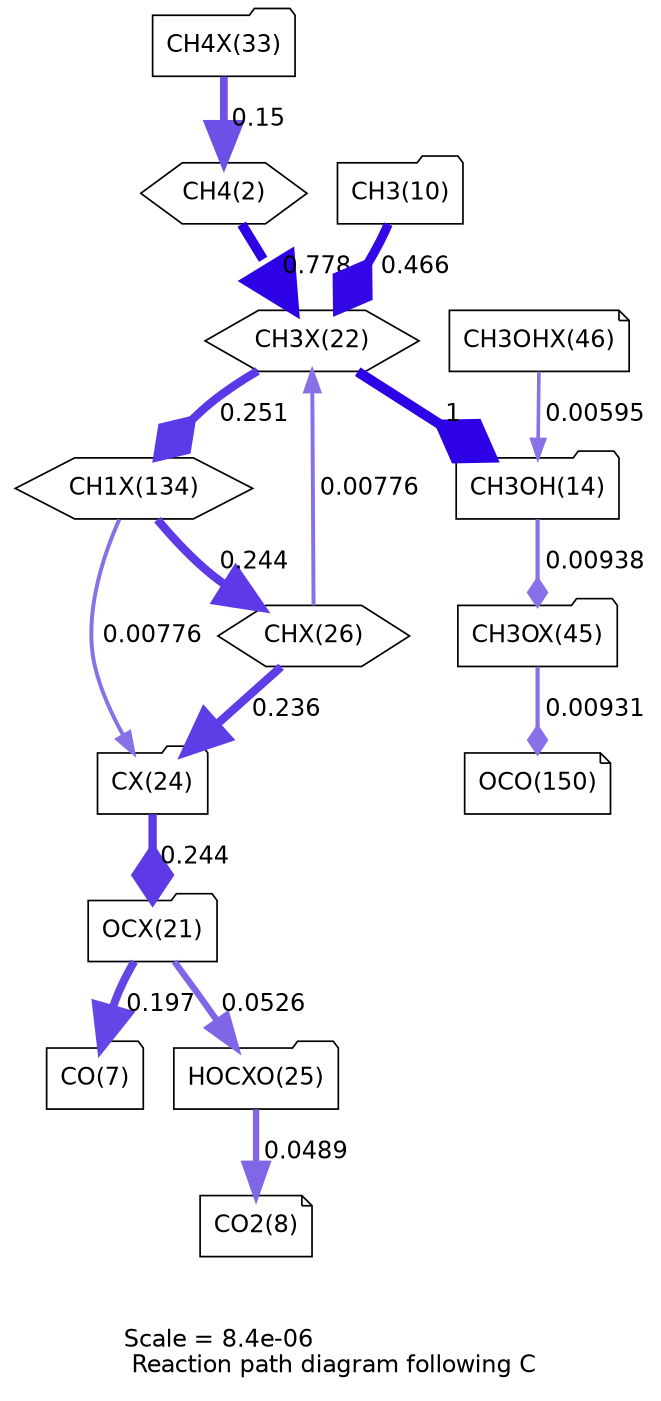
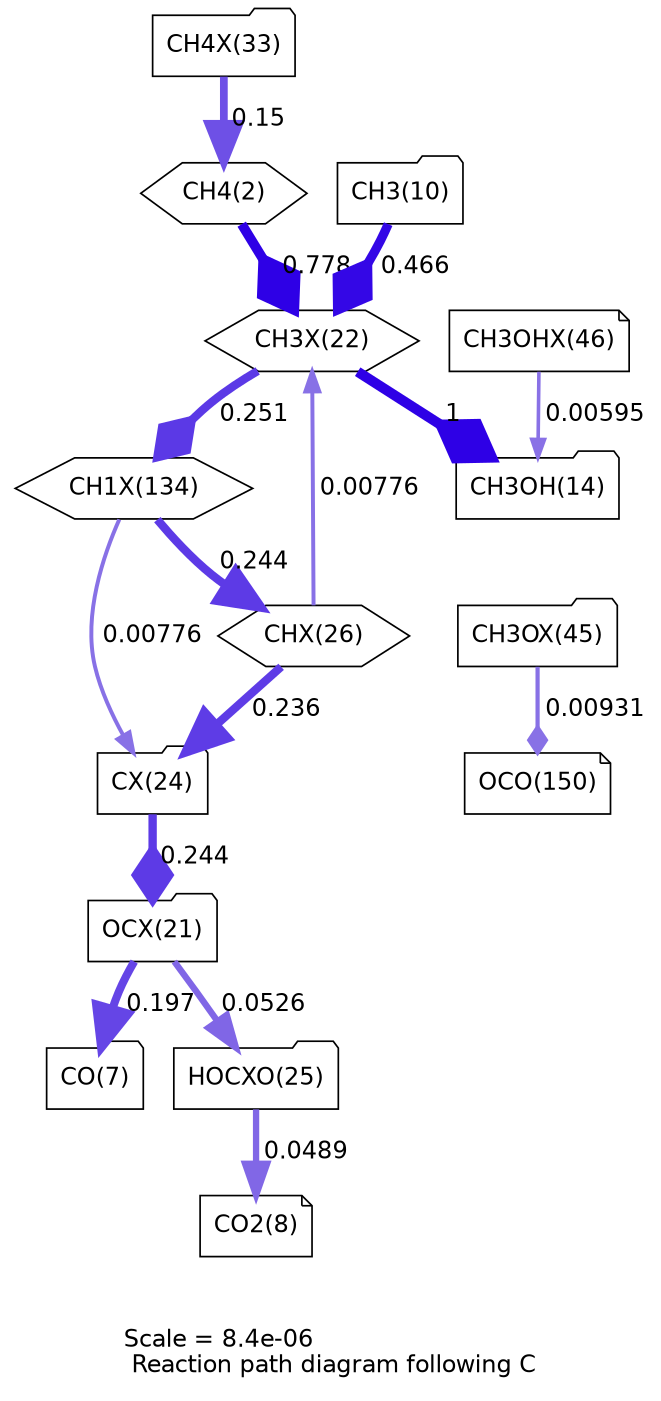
  digraph {
    fontname=Helvetica
    label="Scale = 8.4e-06\l Reaction path diagram following C"
    node [fontname=Helvetica shape=folder]
    edge [arrowhead=normal arrowsize=2.47 color="0.7, 0.509, 0.9" fontname=Helvetica penwidth=2.47]
    n1 [label="CH4X(33)"]
    n2 [label="CH4(2)" shape=hexagon]
    n3 [label="CH3X(22)" shape=hexagon]
    n4 [label="CH3OH(14)"]
    n5 [label="CH1X(134)" shape=hexagon]
    n6 [label="CH3OX(45)"]
    n7 [label="CHX(26)" shape=hexagon]
    n8 [label="CX(24)"]
    n9 [label="CH3(10)"]
    n10 [label="OCO(150)" shape=note]
    n11 [label="OCX(21)"]
    n12 [label="CH3OHX(46)" shape=note]
    n13 [label="CO(7)"]
    n14 [label="HOCXO(25)"]
    n15 [label="CO2(8)" shape=note]
    n1 -> n2 [arrowsize=2.28 color="0.7, 0.65, 0.9" label=" 0.15" penwidth=4.57]
-   n2 -> n3 [arrowsize=2.91 color="0.7, 1.28, 0.9" label=" 0.778" penwidth=5.81]
+   n2 -> n3 [arrowhead=diamond arrowsize=2.91 color="0.7, 1.28, 0.9" label=" 0.778" penwidth=5.81]
    n3 -> n4 [arrowhead=diamond arrowsize=3 color="0.7, 1.5, 0.9" label=" 1" penwidth=6]
    n3 -> n5 [arrowhead=diamond arrowsize=2.48 color="0.7, 0.751, 0.9" label=" 0.251" penwidth=4.96]
-   n4 -> n6 [arrowhead=diamond arrowsize=1.24 label=" 0.00938"]
    n5 -> n7 [color="0.7, 0.744, 0.9" label=" 0.244" penwidth=4.93]
    n5 -> n8 [arrowsize=1.17 color="0.7, 0.508, 0.9" label=" 0.00776" penwidth=2.33]
    n6 -> n10 [arrowhead=diamond arrowsize=1.23 label=" 0.00931"]
    n7 -> n3 [arrowsize=1.17 color="0.7, 0.508, 0.9" label=" 0.00776" penwidth=2.33]
    n7 -> n8 [arrowsize=2.45 color="0.7, 0.736, 0.9" label=" 0.236" penwidth=4.91]
    n8 -> n11 [arrowhead=diamond color="0.7, 0.744, 0.9" label=" 0.244" penwidth=4.93]
    n9 -> n3 [arrowhead=diamond arrowsize=2.71 color="0.7, 0.966, 0.9" label=" 0.466" penwidth=5.42]
    n11 -> n13 [arrowsize=2.39 color="0.7, 0.697, 0.9" label=" 0.197" penwidth=4.77]
    n11 -> n14 [arrowsize=1.89 color="0.7, 0.553, 0.9" label=" 0.0526" penwidth=3.78]
    n12 -> n4 [arrowsize=1.07 color="0.7, 0.506, 0.9" label=" 0.00595" penwidth=2.13]
    n14 -> n15 [arrowsize=1.86 color="0.7, 0.549, 0.9" label=" 0.0489" penwidth=3.72]
  }
